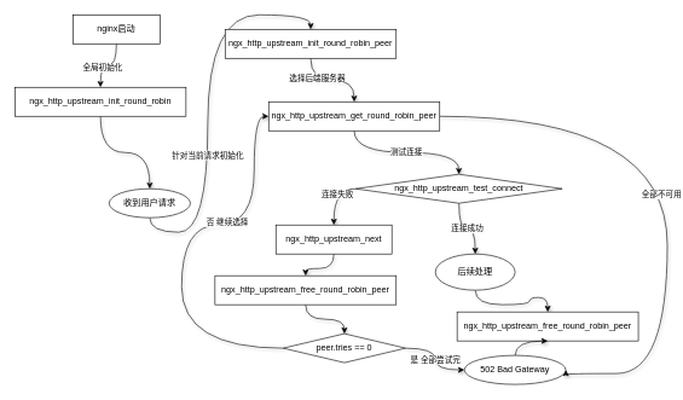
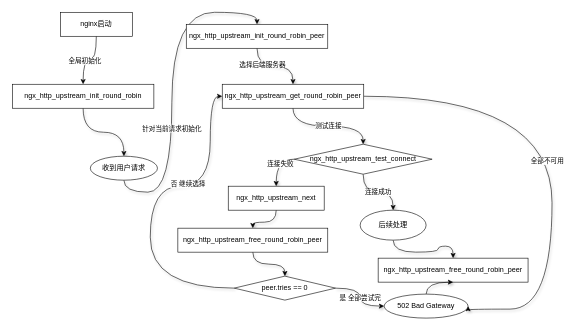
  <mxCell id="0" />
  <mxCell id="1" parent="0" />
  <mxCell id="2" value="" style="edgeStyle=orthogonalEdgeStyle;curved=1;rounded=0;orthogonalLoop=1;jettySize=auto;html=1;shadow=1;" edge="1" parent="1" source="3" target="9"><mxGeometry relative="1" as="geometry" /></mxCell>
- <mxCell id="3" value="ngx_http_upstream_init_round_robin" style="rounded=0;whiteSpace=wrap;html=1;" parent="1" vertex="1"><mxGeometry x="20" y="120" width="236" height="40" as="geometry" /></mxCell>
+ <mxCell id="3" value="ngx_http_upstream_init_round_robin" style="rounded=0;whiteSpace=wrap;html=1;" parent="1" vertex="1"><mxGeometry x="20" y="140" width="236" height="40" as="geometry" /></mxCell>
  <mxCell id="4" style="edgeStyle=orthogonalEdgeStyle;rounded=0;orthogonalLoop=1;jettySize=auto;html=1;exitX=0.5;exitY=1;exitDx=0;exitDy=0;entryX=0.5;entryY=0;entryDx=0;entryDy=0;curved=1;" edge="1" parent="1" source="6" target="3"><mxGeometry relative="1" as="geometry" /></mxCell>
  <mxCell id="5" value="全局初始化" style="edgeLabel;html=1;align=center;verticalAlign=middle;resizable=0;points=[];" vertex="1" connectable="0" parent="4"><mxGeometry x="0.214" y="2" relative="1" as="geometry"><mxPoint as="offset" /></mxGeometry></mxCell>
  <mxCell id="6" value="nginx启动" style="whiteSpace=wrap;html=1;rounded=0;" vertex="1" parent="1"><mxGeometry x="100" y="20" width="120" height="40" as="geometry" /></mxCell>
  <mxCell id="7" style="edgeStyle=orthogonalEdgeStyle;curved=1;rounded=0;orthogonalLoop=1;jettySize=auto;html=1;exitX=0.5;exitY=1;exitDx=0;exitDy=0;entryX=0.5;entryY=0;entryDx=0;entryDy=0;shadow=1;" edge="1" parent="1" source="9" target="12"><mxGeometry relative="1" as="geometry" /></mxCell>
  <mxCell id="8" value="针对当前请求初始化" style="edgeLabel;html=1;align=center;verticalAlign=middle;resizable=0;points=[];" vertex="1" connectable="0" parent="7"><mxGeometry x="-0.265" y="1" relative="1" as="geometry"><mxPoint as="offset" /></mxGeometry></mxCell>
  <mxCell id="9" value="收到用户请求" style="ellipse;whiteSpace=wrap;html=1;rounded=0;" vertex="1" parent="1"><mxGeometry x="150" y="260" width="112" height="40" as="geometry" /></mxCell>
  <mxCell id="10" style="edgeStyle=orthogonalEdgeStyle;curved=1;rounded=0;orthogonalLoop=1;jettySize=auto;html=1;exitX=0.5;exitY=1;exitDx=0;exitDy=0;entryX=0.5;entryY=0;entryDx=0;entryDy=0;shadow=1;" edge="1" parent="1" source="12" target="16"><mxGeometry relative="1" as="geometry" /></mxCell>
  <mxCell id="11" value="选择后端服务器" style="edgeLabel;html=1;align=center;verticalAlign=middle;resizable=0;points=[];" vertex="1" connectable="0" parent="10"><mxGeometry x="-0.564" y="8" relative="1" as="geometry"><mxPoint as="offset" /></mxGeometry></mxCell>
  <mxCell id="12" value="ngx_http_upstream_init_round_robin_peer" style="rounded=0;whiteSpace=wrap;html=1;" vertex="1" parent="1"><mxGeometry x="310" y="40" width="236" height="40" as="geometry" /></mxCell>
  <mxCell id="13" value="测试连接" style="edgeStyle=orthogonalEdgeStyle;curved=1;rounded=0;orthogonalLoop=1;jettySize=auto;html=1;exitX=0.5;exitY=1;exitDx=0;exitDy=0;entryX=0.5;entryY=0;entryDx=0;entryDy=0;shadow=1;" edge="1" parent="1" source="16" target="20"><mxGeometry relative="1" as="geometry"><mxPoint x="545" y="230" as="targetPoint" /></mxGeometry></mxCell>
  <mxCell id="14" style="edgeStyle=orthogonalEdgeStyle;curved=1;rounded=0;orthogonalLoop=1;jettySize=auto;html=1;entryX=1;entryY=0.5;entryDx=0;entryDy=0;shadow=1;" edge="1" parent="1" source="16" target="33"><mxGeometry relative="1" as="geometry"><Array as="points"><mxPoint x="920" y="160" /><mxPoint x="920" y="515" /></Array></mxGeometry></mxCell>
  <mxCell id="15" value="全部不可用" style="edgeLabel;html=1;align=center;verticalAlign=middle;resizable=0;points=[];" vertex="1" connectable="0" parent="14"><mxGeometry x="-0.251" y="-107" relative="1" as="geometry"><mxPoint as="offset" /></mxGeometry></mxCell>
  <mxCell id="16" value="ngx_http_upstream_get_round_robin_peer" style="rounded=0;whiteSpace=wrap;html=1;" vertex="1" parent="1"><mxGeometry x="370" y="140" width="236" height="40" as="geometry" /></mxCell>
  <mxCell id="17" style="edgeStyle=orthogonalEdgeStyle;curved=1;rounded=0;orthogonalLoop=1;jettySize=auto;html=1;exitX=0;exitY=0.5;exitDx=0;exitDy=0;entryX=0.5;entryY=0;entryDx=0;entryDy=0;shadow=1;" edge="1" parent="1" source="20" target="22"><mxGeometry relative="1" as="geometry" /></mxCell>
  <mxCell id="18" value="连接失败" style="edgeLabel;html=1;align=center;verticalAlign=middle;resizable=0;points=[];" vertex="1" connectable="0" parent="17"><mxGeometry x="-0.36" y="7" relative="1" as="geometry"><mxPoint as="offset" /></mxGeometry></mxCell>
  <mxCell id="19" value="连接成功" style="edgeStyle=orthogonalEdgeStyle;rounded=0;orthogonalLoop=1;jettySize=auto;html=1;shadow=1;curved=1;" edge="1" parent="1" source="20" target="26"><mxGeometry relative="1" as="geometry" /></mxCell>
- <mxCell id="20" value="&lt;span&gt;ngx_http_upstream_test_connect&lt;/span&gt;" style="rhombus;whiteSpace=wrap;html=1;" vertex="1" parent="1"><mxGeometry x="490" y="240" width="285" height="40" as="geometry" /></mxCell>
+ <mxCell id="20" value="&lt;span&gt;ngx_http_upstream_test_connect&lt;/span&gt;" style="rhombus;whiteSpace=wrap;html=1;" vertex="1" parent="1"><mxGeometry x="490" y="240" width="230" height="50" as="geometry" /></mxCell>
  <mxCell id="21" style="edgeStyle=orthogonalEdgeStyle;curved=1;rounded=0;orthogonalLoop=1;jettySize=auto;html=1;exitX=0.5;exitY=1;exitDx=0;exitDy=0;entryX=0.5;entryY=0;entryDx=0;entryDy=0;shadow=1;" edge="1" parent="1" source="22" target="24"><mxGeometry relative="1" as="geometry" /></mxCell>
  <mxCell id="22" value="ngx_http_upstream_next" style="rounded=0;whiteSpace=wrap;html=1;" vertex="1" parent="1"><mxGeometry x="380" y="310" width="160" height="40" as="geometry" /></mxCell>
  <mxCell id="23" value="" style="edgeStyle=orthogonalEdgeStyle;curved=1;rounded=0;orthogonalLoop=1;jettySize=auto;html=1;shadow=1;" edge="1" parent="1" source="24" target="31"><mxGeometry relative="1" as="geometry" /></mxCell>
  <mxCell id="24" value="ngx_http_upstream_free_round_robin_peer" style="rounded=0;whiteSpace=wrap;html=1;" vertex="1" parent="1"><mxGeometry x="296" y="380" width="250" height="40" as="geometry" /></mxCell>
  <mxCell id="25" style="edgeStyle=orthogonalEdgeStyle;curved=1;rounded=0;orthogonalLoop=1;jettySize=auto;html=1;exitX=0.5;exitY=1;exitDx=0;exitDy=0;shadow=1;" edge="1" parent="1" source="26" target="27"><mxGeometry relative="1" as="geometry" /></mxCell>
  <mxCell id="26" value="后续处理" style="ellipse;whiteSpace=wrap;html=1;" vertex="1" parent="1"><mxGeometry x="600" y="350" width="110" height="50" as="geometry" /></mxCell>
  <mxCell id="27" value="ngx_http_upstream_free_round_robin_peer" style="rounded=0;whiteSpace=wrap;html=1;" vertex="1" parent="1"><mxGeometry x="630" y="430" width="250" height="40" as="geometry" /></mxCell>
  <mxCell id="28" style="edgeStyle=orthogonalEdgeStyle;rounded=0;orthogonalLoop=1;jettySize=auto;html=1;entryX=0;entryY=0.5;entryDx=0;entryDy=0;shadow=1;curved=1;" edge="1" parent="1" source="31" target="16"><mxGeometry relative="1" as="geometry"><Array as="points"><mxPoint x="250" y="480" /><mxPoint x="250" y="310" /><mxPoint x="350" y="310" /><mxPoint x="350" y="160" /></Array></mxGeometry></mxCell>
  <mxCell id="29" value="否 继续选择" style="edgeLabel;html=1;align=center;verticalAlign=middle;resizable=0;points=[];" vertex="1" connectable="0" parent="28"><mxGeometry x="0.283" y="4" relative="1" as="geometry"><mxPoint as="offset" /></mxGeometry></mxCell>
  <mxCell id="30" value="是 全部尝试完" style="edgeStyle=orthogonalEdgeStyle;curved=1;rounded=0;orthogonalLoop=1;jettySize=auto;html=1;shadow=1;" edge="1" parent="1" source="31" target="33"><mxGeometry relative="1" as="geometry" /></mxCell>
  <mxCell id="31" value="peer.tries == 0" style="rhombus;whiteSpace=wrap;html=1;rounded=0;" vertex="1" parent="1"><mxGeometry x="390" y="460" width="169" height="40" as="geometry" /></mxCell>
  <mxCell id="32" style="edgeStyle=orthogonalEdgeStyle;curved=1;rounded=0;orthogonalLoop=1;jettySize=auto;html=1;exitX=0.5;exitY=0;exitDx=0;exitDy=0;entryX=0.5;entryY=1;entryDx=0;entryDy=0;shadow=1;" edge="1" parent="1" source="33" target="27"><mxGeometry relative="1" as="geometry" /></mxCell>
  <mxCell id="33" value="502 Bad Gateway" style="ellipse;whiteSpace=wrap;html=1;" vertex="1" parent="1"><mxGeometry x="640" y="490" width="140" height="40" as="geometry" /></mxCell>
